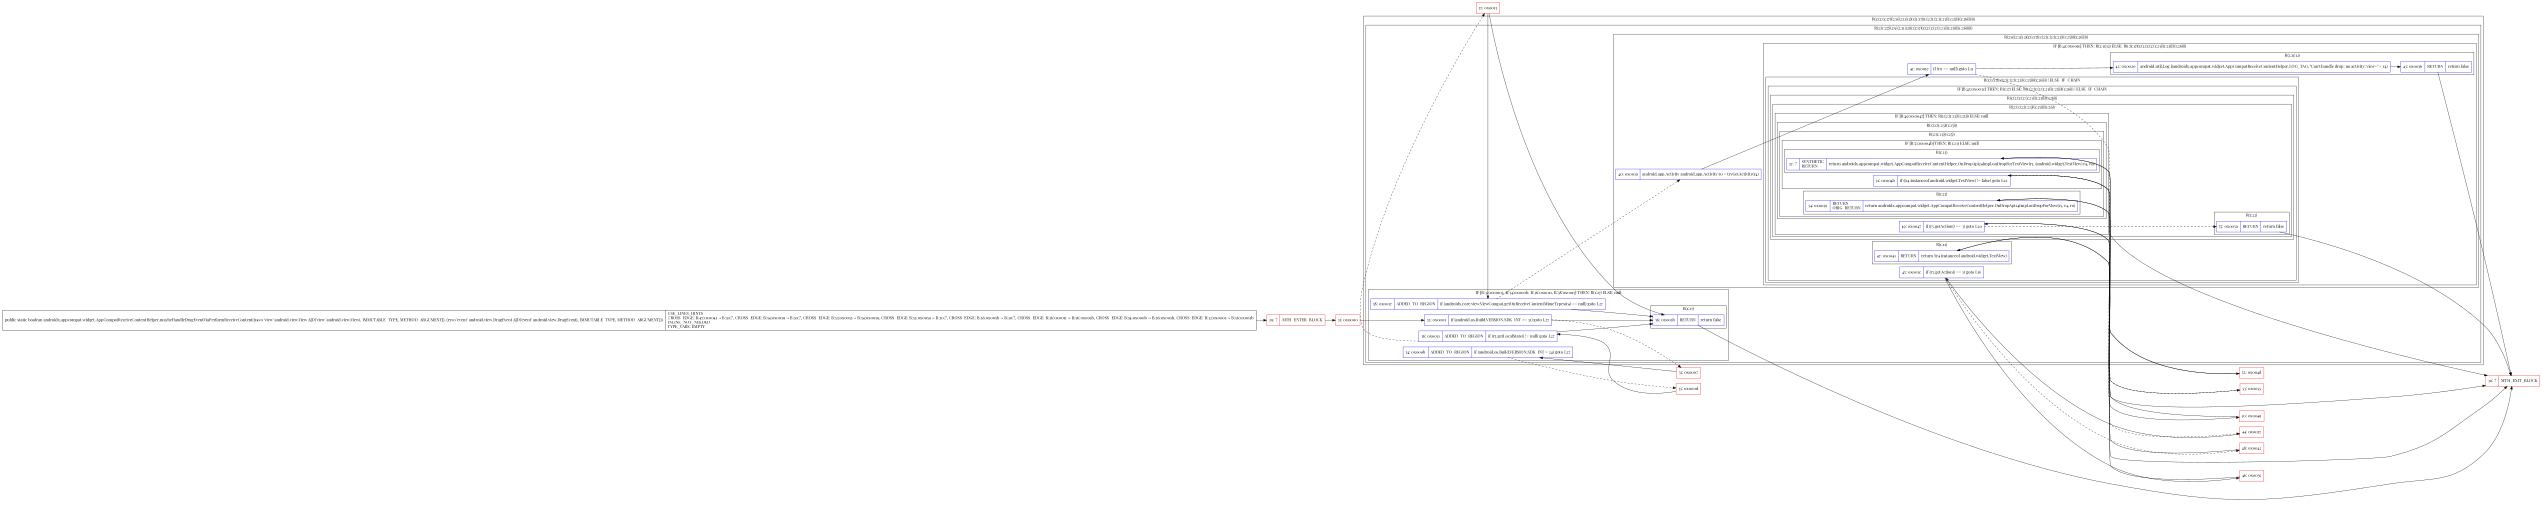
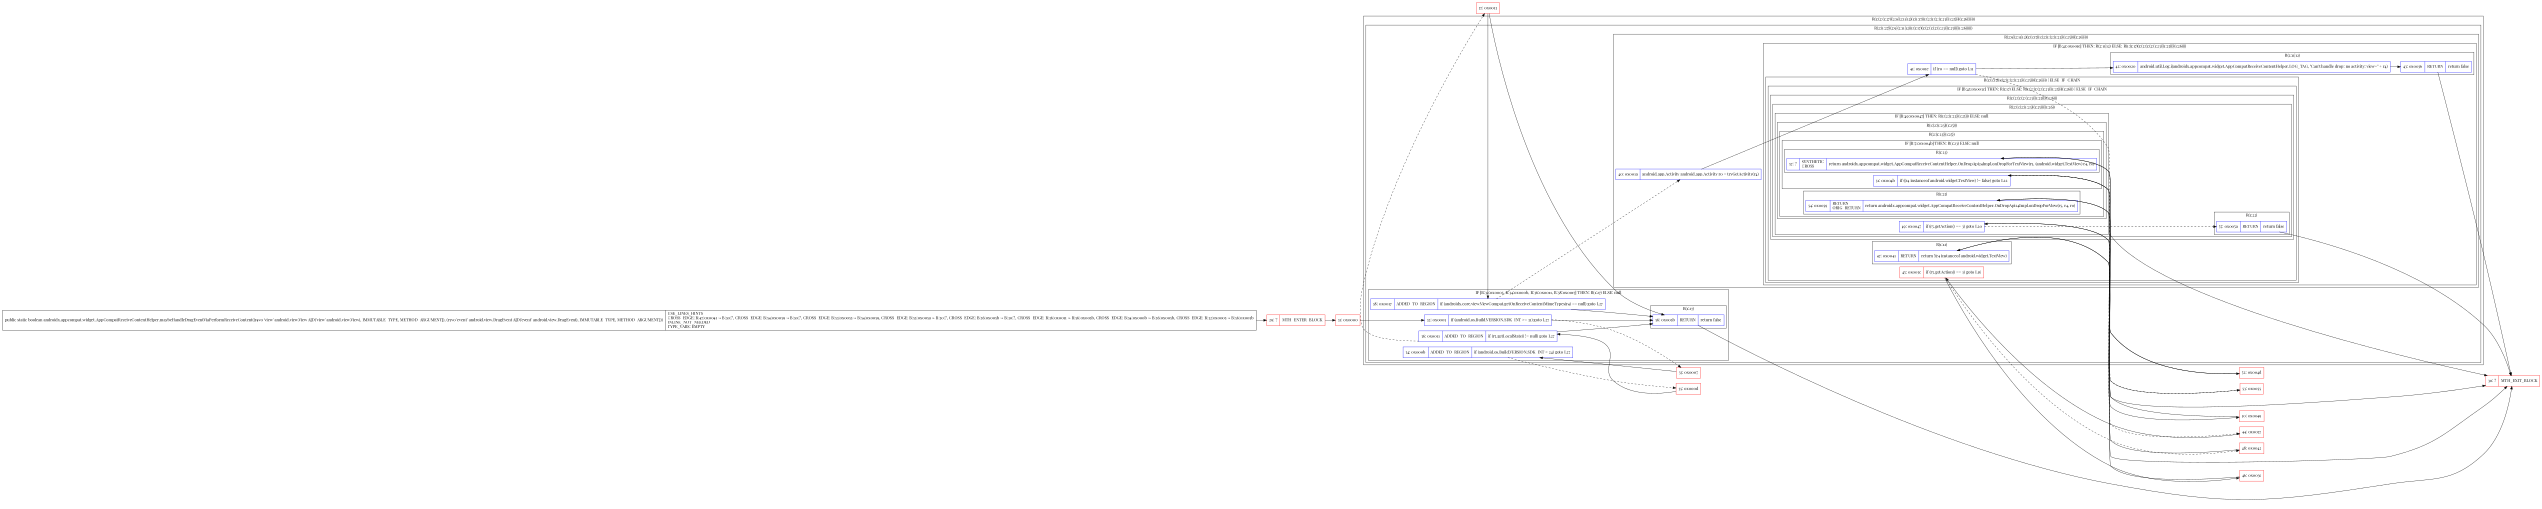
  digraph {
    fontname="Playfair Display"
    rankdir=LR
    node [color=blue fontname="Playfair Display" shape=record]
    edge [fontname="Playfair Display"]
    n1 [label="{56\:\ 0x005b|RETURN\l|return false\l}"]
    n2 [label="{32\:\ 0x0005|if (android.os.Build.VERSION.SDK_INT \>= 31) goto L27\l}"]
    n3 [label="{34\:\ 0x000b|ADDED_TO_REGION\l|if (android.os.Build.VERSION.SDK_INT \< 24) goto L27\l}"]
    n4 [label="{36\:\ 0x0011|ADDED_TO_REGION\l|if (r5.getLocalState() != null) goto L27\l}"]
    n5 [label="{38\:\ 0x0017|ADDED_TO_REGION\l|if (androidx.core.view.ViewCompat.getOnReceiveContentMimeTypes(r4) == null) goto L27\l}"]
    n6 [label="{42\:\ 0x0020|android.util.Log.i(androidx.appcompat.widget.AppCompatReceiveContentHelper.LOG_TAG, \"Can't handle drop: no activity: view=\" + r4)\l}"]
    n7 [label="{43\:\ 0x0036|RETURN\l|return false\l}"]
    n8 [label="{47\:\ 0x0041|RETURN\l|return !(r4 instanceof android.widget.TextView)\l}"]
-   n9 [label="{57\:\ ?|SYNTHETIC\lRETURN\l|return androidx.appcompat.widget.AppCompatReceiveContentHelper.OnDropApi24Impl.onDropForTextView(r5, (android.widget.TextView) r4, r0)\l}"]
+   n9 [label="{57\:\ ?|SYNTHETIC\lCROSS\l|return androidx.appcompat.widget.AppCompatReceiveContentHelper.OnDropApi24Impl.onDropForTextView(r5, (android.widget.TextView) r4, r0)\l}"]
    n10 [label="{51\:\ 0x004b|if ((r4 instanceof android.widget.TextView) != false) goto L22\l}"]
    n11 [label="{54\:\ 0x0059|RETURN\lORIG_RETURN\l|return androidx.appcompat.widget.AppCompatReceiveContentHelper.OnDropApi24Impl.onDropForView(r5, r4, r0)\l}"]
    n12 [label="{49\:\ 0x0047|if (r5.getAction() == 3) goto L20\l}"]
    n13 [label="{55\:\ 0x005a|RETURN\l|return false\l}"]
-   n14 [label="{45\:\ 0x003c|if (r5.getAction() == 1) goto L16\l}"]
+   n14 [color=red label="{45\:\ 0x003c|if (r5.getAction() == 1) goto L16\l}"]
    n15 [label="{41\:\ 0x001e|if (r0 == null) goto L11\l}"]
    n16 [label="{40\:\ 0x001a|android.app.Activity android.app.Activity r0 = tryGetActivity(r4)\l}"]
    n17 [color=red label="{30\:\ ?|MTH_EXIT_BLOCK\l}"]
    n18 [color=red label="{33\:\ 0x0007}"]
    n19 [color=red label="{35\:\ 0x000d}"]
    n20 [color=red label="{37\:\ 0x0013}"]
    n21 [color=red label="{52\:\ 0x004d}"]
    n22 [color=red label="{53\:\ 0x0055}"]
    n23 [color=red label="{50\:\ 0x0049}"]
    n24 [color=red label="{46\:\ 0x003e}"]
    n25 [color=red label="{48\:\ 0x0042}"]
    n26 [color=red label="{44\:\ 0x0037}"]
    n27 [color=red label="{29\:\ ?|MTH_ENTER_BLOCK\l}"]
    n28 [color=red label="{31\:\ 0x0000}"]
    n29 [label="{public static boolean androidx.appcompat.widget.AppCompatReceiveContentHelper.maybeHandleDragEventViaPerformReceiveContent((r4v0 'view' android.view.View A[D('view' android.view.View), IMMUTABLE_TYPE, METHOD_ARGUMENT]), (r5v0 'event' android.view.DragEvent A[D('event' android.view.DragEvent), IMMUTABLE_TYPE, METHOD_ARGUMENT]))  | USE_LINES_HINTS\lCROSS_EDGE: B:47:0x0041 \-\> B:30:?, CROSS_EDGE: B:54:0x0059 \-\> B:30:?, CROSS_EDGE: B:53:0x0055 \-\> B:54:0x0059, CROSS_EDGE: B:55:0x005a \-\> B:30:?, CROSS_EDGE: B:56:0x005b \-\> B:30:?, CROSS_EDGE: B:36:0x0011 \-\> B:56:0x005b, CROSS_EDGE: B:34:0x000b \-\> B:56:0x005b, CROSS_EDGE: B:32:0x0005 \-\> B:56:0x005b\lINLINE_NOT_NEEDED\lTYPE_VARS: EMPTY\l}" color=""]
    subgraph cluster_1 {
      label="R(1:(2:(1:27)|(2:9|(2:11|12)(1:(1:17)(1:(2:(1:(2:(1:23)|(1:25)))|(1:26)))))))"
      subgraph cluster_2 {
        label="R(2:(1:27)|(2:9|(2:11|12)(1:(1:17)(1:(2:(1:(2:(1:23)|(1:25)))|(1:26))))))"
        subgraph cluster_3 {
          label="IF [B:32:0x0005, B:34:0x000b, B:36:0x0011, B:38:0x0017] THEN: R(1:27) ELSE: null"
          n2
          n3
          n4
          n5
          subgraph cluster_4 {
            label="R(1:27)"
            n1
          }
        }
        subgraph cluster_5 {
          label="R(2:9|(2:11|12)(1:(1:17)(1:(2:(1:(2:(1:23)|(1:25)))|(1:26)))))"
          n16
          subgraph cluster_6 {
            label="IF [B:41:0x001e] THEN: R(2:11|12) ELSE: R(1:(1:17)(1:(2:(1:(2:(1:23)|(1:25)))|(1:26))))"
            n15
            subgraph cluster_7 {
              label="R(2:11|12)"
              n6
              n7
            }
            subgraph cluster_8 {
              label="R(1:(1:17)(1:(2:(1:(2:(1:23)|(1:25)))|(1:26)))) | ELSE_IF_CHAIN\l"
              subgraph cluster_9 {
                label="IF [B:45:0x003c] THEN: R(1:17) ELSE: R(1:(2:(1:(2:(1:23)|(1:25)))|(1:26))) | ELSE_IF_CHAIN\l"
                n14
                subgraph cluster_10 {
                  label="R(1:12)"
                  n8
                }
                subgraph cluster_11 {
                  label="R(1:(2:(1:(2:(1:23)|(1:25)))|(1:26)))"
                  subgraph cluster_12 {
                    label="R(2:(1:(2:(1:23)|(1:25)))|(1:26))"
                    subgraph cluster_13 {
                      label="IF [B:49:0x0047] THEN: R(1:(2:(1:23)|(1:25))) ELSE: null"
                      n12
                      subgraph cluster_14 {
                        label="R(1:(2:(1:23)|(1:25)))"
                        subgraph cluster_15 {
                          label="R(2:(1:23)|(1:25))"
                          subgraph cluster_16 {
                            label="IF [B:51:0x004b] THEN: R(1:23) ELSE: null"
                            n10
                            subgraph cluster_17 {
                              label="R(1:23)"
                              n9
                            }
                          }
                          subgraph cluster_18 {
                            label="R(1:25)"
                            n11
                          }
                        }
                      }
                    }
                    subgraph cluster_19 {
                      label="R(1:22)"
                      n13
                    }
                  }
                }
              }
            }
          }
        }
      }
    }
    n1 -> n17
    n2 -> n1
    n2 -> n18 [style=dashed]
    n3 -> n19 [style=dashed]
    n4 -> n1
    n4 -> n20 [style=dashed]
    n5 -> n1
    n5 -> n16 [style=dashed]
    n6 -> n7
    n7 -> n17
    n8 -> n17
    n9 -> n17
    n10 -> n21
    n10 -> n22 [style=dashed]
    n11 -> n17
    n12 -> n13 [style=dashed]
    n12 -> n23
    n13 -> n17
    n14 -> n24
    n14 -> n25 [style=dashed]
    n15 -> n6
    n15 -> n26 [style=dashed]
    n16 -> n15
    n18 -> n3
    n19 -> n4
    n20 -> n1
    n20 -> n5
    n21 -> n9
    n22 -> n11
    n23 -> n10
    n24 -> n8
    n25 -> n12
    n26 -> n14
    n27 -> n28
    n28 -> n2
    n29 -> n27
  }
